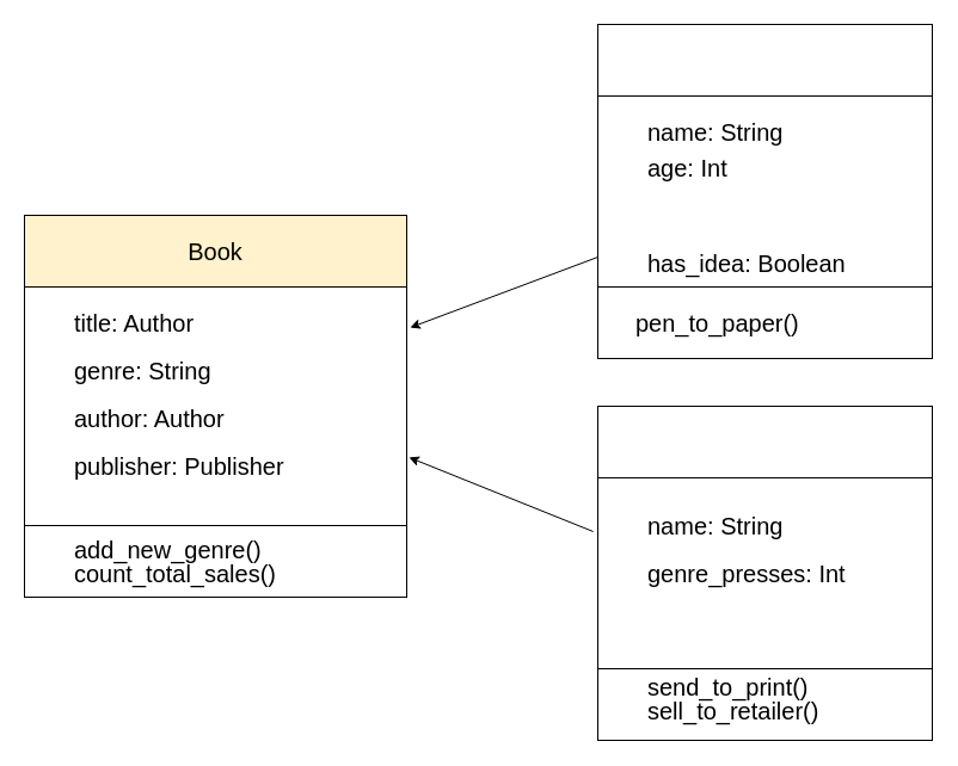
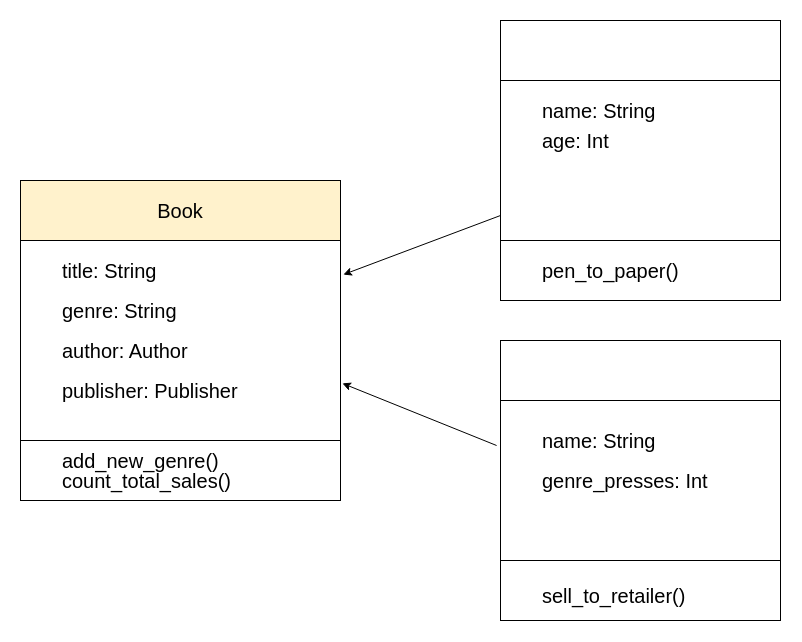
  <mxCell id="0" />
  <mxCell id="1" parent="0" />
  <mxCell id="2" value="" style="whiteSpace=wrap;html=1;aspect=fixed;" vertex="1" parent="1"><mxGeometry x="20" y="180" width="320" height="320" as="geometry" /></mxCell>
  <mxCell id="3" value="" style="whiteSpace=wrap;html=1;aspect=fixed;" vertex="1" parent="1"><mxGeometry x="500" y="20" width="280" height="280" as="geometry" /></mxCell>
  <mxCell id="4" value="" style="whiteSpace=wrap;html=1;aspect=fixed;" vertex="1" parent="1"><mxGeometry x="500" y="340" width="280" height="280" as="geometry" /></mxCell>
  <mxCell id="5" value="Book" style="rounded=0;whiteSpace=wrap;html=1;fontSize=20;fillColor=#fff2cc;" vertex="1" parent="1"><mxGeometry x="20" y="180" width="320" height="60" as="geometry" /></mxCell>
  <mxCell id="6" value="" style="rounded=0;whiteSpace=wrap;html=1;" vertex="1" parent="1"><mxGeometry x="20" y="440" width="320" height="60" as="geometry" /></mxCell>
  <mxCell id="7" value="" style="rounded=0;whiteSpace=wrap;html=1;" vertex="1" parent="1"><mxGeometry x="500" y="20" width="280" height="60" as="geometry" /></mxCell>
  <mxCell id="8" value="" style="rounded=0;whiteSpace=wrap;html=1;" vertex="1" parent="1"><mxGeometry x="500" y="240" width="280" height="60" as="geometry" /></mxCell>
  <mxCell id="9" value="" style="rounded=0;whiteSpace=wrap;html=1;" vertex="1" parent="1"><mxGeometry x="500" y="340" width="280" height="60" as="geometry" /></mxCell>
  <mxCell id="10" value="" style="rounded=0;whiteSpace=wrap;html=1;" vertex="1" parent="1"><mxGeometry x="500" y="560" width="280" height="60" as="geometry" /></mxCell>
- <mxCell id="11" value="title: Author" style="text;html=1;strokeColor=none;fillColor=none;align=left;verticalAlign=middle;whiteSpace=wrap;rounded=0;fontSize=20;" vertex="1" parent="1"><mxGeometry x="60" y="260" width="170" height="20" as="geometry" /></mxCell>
+ <mxCell id="11" value="title: String" style="text;html=1;strokeColor=none;fillColor=none;align=left;verticalAlign=middle;whiteSpace=wrap;rounded=0;fontSize=20;" vertex="1" parent="1"><mxGeometry x="60" y="260" width="170" height="20" as="geometry" /></mxCell>
  <mxCell id="12" value="genre: String" style="text;html=1;strokeColor=none;fillColor=none;align=left;verticalAlign=middle;whiteSpace=wrap;rounded=0;fontSize=20;" vertex="1" parent="1"><mxGeometry x="60" y="300" width="190" height="20" as="geometry" /></mxCell>
  <mxCell id="13" value="author: Author" style="text;html=1;strokeColor=none;fillColor=none;align=left;verticalAlign=middle;whiteSpace=wrap;rounded=0;fontSize=20;" vertex="1" parent="1"><mxGeometry x="60" y="340" width="190" height="20" as="geometry" /></mxCell>
  <mxCell id="14" value="publisher: Publisher" style="text;html=1;strokeColor=none;fillColor=none;align=left;verticalAlign=middle;whiteSpace=wrap;rounded=0;fontSize=20;" vertex="1" parent="1"><mxGeometry x="60" y="380" width="220" height="20" as="geometry" /></mxCell>
  <mxCell id="15" value="add_new_genre()" style="text;html=1;strokeColor=none;fillColor=none;align=left;verticalAlign=middle;whiteSpace=wrap;rounded=0;fontSize=20;" vertex="1" parent="1"><mxGeometry x="60" y="450" width="200" height="20" as="geometry" /></mxCell>
  <mxCell id="16" value="count_total_sales()" style="text;html=1;strokeColor=none;fillColor=none;align=left;verticalAlign=middle;whiteSpace=wrap;rounded=0;fontSize=20;" vertex="1" parent="1"><mxGeometry x="60" y="470" width="230" height="20" as="geometry" /></mxCell>
  <mxCell id="17" value="name: String" style="text;html=1;strokeColor=none;fillColor=none;align=left;verticalAlign=middle;whiteSpace=wrap;rounded=0;fontSize=20;" vertex="1" parent="1"><mxGeometry x="540" y="100" width="200" height="20" as="geometry" /></mxCell>
  <mxCell id="18" value="age: Int" style="text;html=1;strokeColor=none;fillColor=none;align=left;verticalAlign=middle;whiteSpace=wrap;rounded=0;fontSize=20;" vertex="1" parent="1"><mxGeometry x="540" y="130" width="170" height="20" as="geometry" /></mxCell>
- <mxCell id="19" value="has_idea: Boolean" style="text;html=1;strokeColor=none;fillColor=none;align=left;verticalAlign=middle;whiteSpace=wrap;rounded=0;fontSize=20;" vertex="1" parent="1"><mxGeometry x="540" y="210" width="210" height="20" as="geometry" /></mxCell>
- <mxCell id="20" value="pen_to_paper()" style="text;html=1;strokeColor=none;fillColor=none;align=left;verticalAlign=middle;whiteSpace=wrap;rounded=0;fontSize=20;" vertex="1" parent="1"><mxGeometry x="530" y="260" width="210" height="20" as="geometry" /></mxCell>
+ <mxCell id="20" value="pen_to_paper()" style="text;html=1;strokeColor=none;fillColor=none;align=left;verticalAlign=middle;whiteSpace=wrap;rounded=0;fontSize=20;" vertex="1" parent="1"><mxGeometry x="540" y="260" width="210" height="20" as="geometry" /></mxCell>
  <mxCell id="21" value="name: String" style="text;html=1;strokeColor=none;fillColor=none;align=left;verticalAlign=middle;whiteSpace=wrap;rounded=0;fontSize=20;" vertex="1" parent="1"><mxGeometry x="540" y="430" width="200" height="20" as="geometry" /></mxCell>
  <mxCell id="22" value="genre_presses: Int" style="text;html=1;strokeColor=none;fillColor=none;align=left;verticalAlign=middle;whiteSpace=wrap;rounded=0;fontSize=20;" vertex="1" parent="1"><mxGeometry x="540" y="470" width="200" height="20" as="geometry" /></mxCell>
- <mxCell id="23" value="send_to_print()" style="text;html=1;strokeColor=none;fillColor=none;align=left;verticalAlign=middle;whiteSpace=wrap;rounded=0;fontSize=20;" vertex="1" parent="1"><mxGeometry x="540" y="565" width="210" height="20" as="geometry" /></mxCell>
  <mxCell id="24" value="sell_to_retailer()" style="text;html=1;strokeColor=none;fillColor=none;align=left;verticalAlign=middle;whiteSpace=wrap;rounded=0;fontSize=20;" vertex="1" parent="1"><mxGeometry x="540" y="585" width="230" height="20" as="geometry" /></mxCell>
  <mxCell id="25" value="" style="endArrow=classic;html=1;fontSize=20;entryX=1.009;entryY=0.294;entryDx=0;entryDy=0;entryPerimeter=0;" edge="1" parent="1" target="2"><mxGeometry width="50" height="50" relative="1" as="geometry"><mxPoint x="500" y="215" as="sourcePoint" /><mxPoint x="420" y="205" as="targetPoint" /></mxGeometry></mxCell>
  <mxCell id="26" value="" style="endArrow=classic;html=1;fontSize=20;exitX=-0.014;exitY=0.375;exitDx=0;exitDy=0;exitPerimeter=0;entryX=1.006;entryY=0.634;entryDx=0;entryDy=0;entryPerimeter=0;" edge="1" parent="1" source="4" target="2"><mxGeometry width="50" height="50" relative="1" as="geometry"><mxPoint x="460" y="430" as="sourcePoint" /><mxPoint x="370" y="390" as="targetPoint" /></mxGeometry></mxCell>
